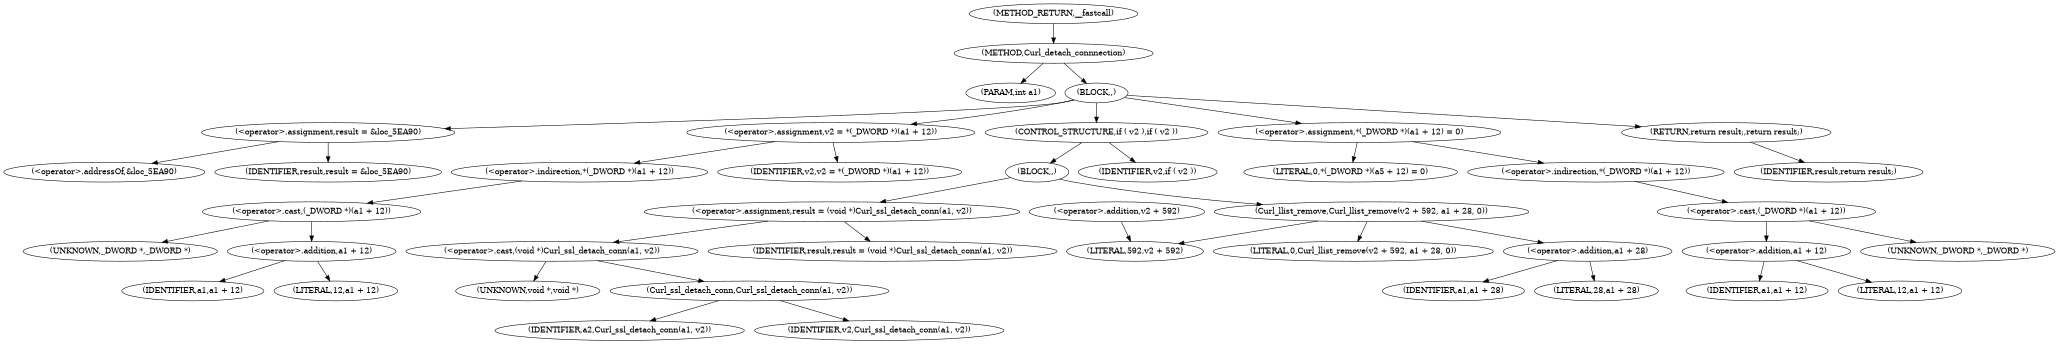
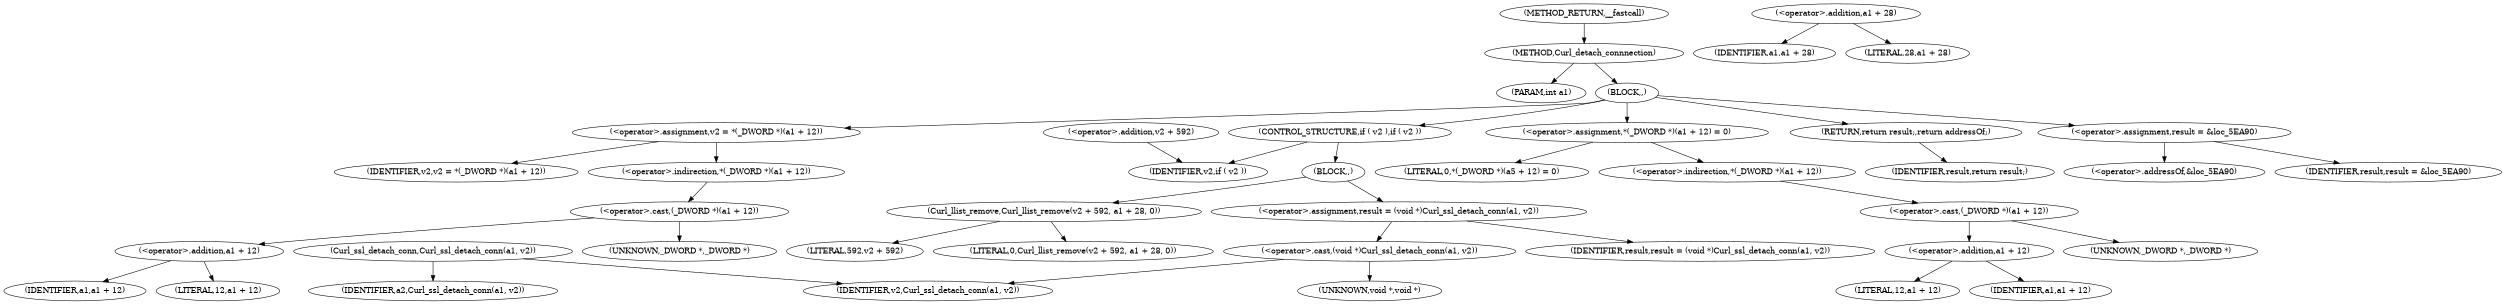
  digraph {
    n1 [label="(METHOD,Curl_detach_connnection)"]
    n2 [label="(PARAM,int a1)"]
    n3 [label="(BLOCK,,)"]
    n4 [label="(<operator>.assignment,result = &loc_5EA90)"]
    n5 [label="(<operator>.assignment,v2 = *(_DWORD *)(a1 + 12))"]
    n6 [label="(CONTROL_STRUCTURE,if ( v2 ),if ( v2 ))"]
    n7 [label="(<operator>.assignment,*(_DWORD *)(a1 + 12) = 0)"]
-   n8 [label="(RETURN,return result;,return result;)"]
+   n8 [label="(RETURN,return result;,return addressOf;)"]
    n9 [label="(METHOD_RETURN,__fastcall)"]
    n10 [label="(IDENTIFIER,result,result = &loc_5EA90)"]
    n11 [label="(<operator>.addressOf,&loc_5EA90)"]
    n12 [label="(IDENTIFIER,v2,v2 = *(_DWORD *)(a1 + 12))"]
    n13 [label="(<operator>.indirection,*(_DWORD *)(a1 + 12))"]
    n14 [label="(IDENTIFIER,v2,if ( v2 ))"]
    n15 [label="(BLOCK,,)"]
    n16 [label="(<operator>.indirection,*(_DWORD *)(a1 + 12))"]
    n17 [label="(LITERAL,0,*(_DWORD *)(a5 + 12) = 0)"]
    n18 [label="(IDENTIFIER,result,return result;)"]
    n19 [label="(<operator>.cast,(_DWORD *)(a1 + 12))"]
    n20 [label="(UNKNOWN,_DWORD *,_DWORD *)"]
    n21 [label="(<operator>.addition,a1 + 12)"]
    n22 [label="(IDENTIFIER,a1,a1 + 12)"]
    n23 [label="(LITERAL,12,a1 + 12)"]
    n24 [label="(Curl_llist_remove,Curl_llist_remove(v2 + 592, a1 + 28, 0))"]
    n25 [label="(<operator>.assignment,result = (void *)Curl_ssl_detach_conn(a1, v2))"]
    n26 [label="(<operator>.addition,a1 + 28)"]
    n27 [label="(LITERAL,0,Curl_llist_remove(v2 + 592, a1 + 28, 0))"]
    n28 [label="(LITERAL,592,v2 + 592)"]
    n29 [label="(IDENTIFIER,result,result = (void *)Curl_ssl_detach_conn(a1, v2))"]
    n30 [label="(<operator>.cast,(void *)Curl_ssl_detach_conn(a1, v2))"]
    n31 [label="(<operator>.addition,v2 + 592)"]
    n32 [label="(IDENTIFIER,a1,a1 + 28)"]
    n33 [label="(LITERAL,28,a1 + 28)"]
    n34 [label="(UNKNOWN,void *,void *)"]
    n35 [label="(Curl_ssl_detach_conn,Curl_ssl_detach_conn(a1, v2))"]
    n36 [label="(IDENTIFIER,a2,Curl_ssl_detach_conn(a1, v2))"]
    n37 [label="(IDENTIFIER,v2,Curl_ssl_detach_conn(a1, v2))"]
    n38 [label="(<operator>.cast,(_DWORD *)(a1 + 12))"]
    n39 [label="(UNKNOWN,_DWORD *,_DWORD *)"]
    n40 [label="(<operator>.addition,a1 + 12)"]
    n41 [label="(IDENTIFIER,a1,a1 + 12)"]
    n42 [label="(LITERAL,12,a1 + 12)"]
    n1 -> n2
    n1 -> n3
    n3 -> n4
    n3 -> n5
    n3 -> n6
    n3 -> n7
    n3 -> n8
    n4 -> n10
    n4 -> n11
    n5 -> n12
    n5 -> n13
    n6 -> n14
    n6 -> n15
    n7 -> n16
    n7 -> n17
    n8 -> n18
    n9 -> n1
    n13 -> n19
    n15 -> n24
    n15 -> n25
    n16 -> n38
    n19 -> n20
    n19 -> n21
    n21 -> n22
    n21 -> n23
-   n24 -> n26
    n24 -> n27
    n24 -> n28
    n25 -> n29
    n25 -> n30
    n26 -> n32
    n26 -> n33
    n30 -> n34
-   n30 -> n35
-   n31 -> n28
+   n30 -> n37
+   n31 -> n14
    n35 -> n36
    n35 -> n37
    n38 -> n39
    n38 -> n40
    n40 -> n41
    n40 -> n42
  }
